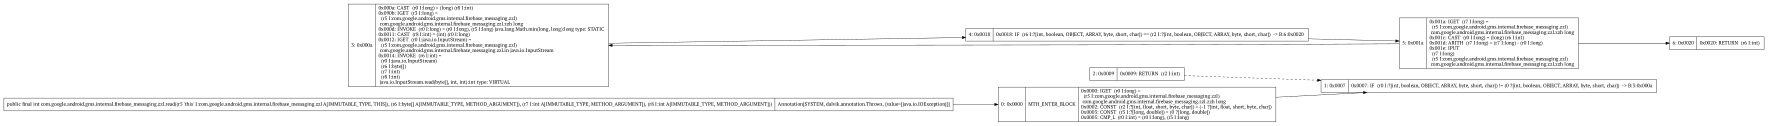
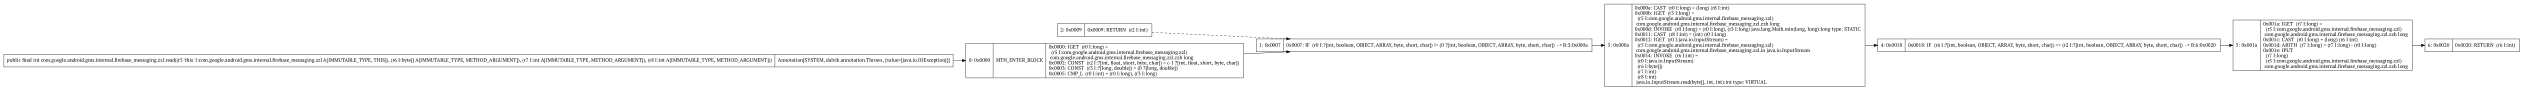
  digraph {
    fontname="PT Serif"
    rankdir=LR
    node [fontname="PT Serif" shape=record]
    edge [fontname="PT Serif"]
    n1 [label="{0\:\ 0x0000|MTH_ENTER_BLOCK\l|0x0000: IGET  (r0 I:long) = \l  (r5 I:com.google.android.gms.internal.firebase_messaging.zzl)\l com.google.android.gms.internal.firebase_messaging.zzl.zzh long \l0x0002: CONST  (r2 I:?[int, float, short, byte, char]) = (\-1 ?[int, float, short, byte, char]) \l0x0003: CONST  (r3 I:?[long, double]) = (0 ?[long, double]) \l0x0005: CMP_L  (r0 I:int) = (r0 I:long), (r3 I:long) \l}"]
    n2 [label="{1\:\ 0x0007|0x0007: IF  (r0 I:?[int, boolean, OBJECT, ARRAY, byte, short, char]) != (0 ?[int, boolean, OBJECT, ARRAY, byte, short, char])  \-\> B:3:0x000a \l}"]
-   n3 [label="{3\:\ 0x000a|0x000a: CAST  (r0 I:long) = (long) (r8 I:int) \l0x090b: IGET  (r3 I:long) = \l  (r5 I:com.google.android.gms.internal.firebase_messaging.zzl)\l com.google.android.gms.internal.firebase_messaging.zzl.zzh long \l0x000d: INVOKE  (r0 I:long) = (r0 I:long), (r3 I:long) java.lang.Math.min(long, long):long type: STATIC \l0x0011: CAST  (r8 I:int) = (int) (r0 I:long) \l0x0012: IGET  (r0 I:java.io.InputStream) = \l  (r5 I:com.google.android.gms.internal.firebase_messaging.zzl)\l com.google.android.gms.internal.firebase_messaging.zzl.in java.io.InputStream \l0x0014: INVOKE  (r6 I:int) = \l  (r0 I:java.io.InputStream)\l  (r6 I:byte[])\l  (r7 I:int)\l  (r8 I:int)\l java.io.InputStream.read(byte[], int, int):int type: VIRTUAL \l}"]
+   n3 [label="{3\:\ 0x000a|0x000a: CAST  (r0 I:long) = (long) (r8 I:int) \l0x000b: IGET  (r3 I:long) = \l  (r5 I:com.google.android.gms.internal.firebase_messaging.zzl)\l com.google.android.gms.internal.firebase_messaging.zzl.zzh long \l0x000d: INVOKE  (r0 I:long) = (r0 I:long), (r3 I:long) java.lang.Math.min(long, long):long type: STATIC \l0x0011: CAST  (r8 I:int) = (int) (r0 I:long) \l0x0012: IGET  (r0 I:java.io.InputStream) = \l  (r5 I:com.google.android.gms.internal.firebase_messaging.zzl)\l com.google.android.gms.internal.firebase_messaging.zzl.in java.io.InputStream \l0x0014: INVOKE  (r6 I:int) = \l  (r0 I:java.io.InputStream)\l  (r6 I:byte[])\l  (r7 I:int)\l  (r8 I:int)\l java.io.InputStream.read(byte[], int, int):int type: VIRTUAL \l}"]
    n4 [label="{2\:\ 0x0009|0x0009: RETURN  (r2 I:int) \l}"]
    n5 [label="{4\:\ 0x0018|0x0018: IF  (r6 I:?[int, boolean, OBJECT, ARRAY, byte, short, char]) == (r2 I:?[int, boolean, OBJECT, ARRAY, byte, short, char])  \-\> B:6:0x0020 \l}"]
    n6 [label="{5\:\ 0x001a|0x001a: IGET  (r7 I:long) = \l  (r5 I:com.google.android.gms.internal.firebase_messaging.zzl)\l com.google.android.gms.internal.firebase_messaging.zzl.zzh long \l0x001c: CAST  (r0 I:long) = (long) (r6 I:int) \l0x001d: ARITH  (r7 I:long) = (r7 I:long) \- (r0 I:long) \l0x001e: IPUT  \l  (r7 I:long)\l  (r5 I:com.google.android.gms.internal.firebase_messaging.zzl)\l com.google.android.gms.internal.firebase_messaging.zzl.zzh long \l}"]
    n7 [label="{6\:\ 0x0020|0x0020: RETURN  (r6 I:int) \l}"]
    n8 [label="{public final int com.google.android.gms.internal.firebase_messaging.zzl.read((r5 'this' I:com.google.android.gms.internal.firebase_messaging.zzl A[IMMUTABLE_TYPE, THIS]), (r6 I:byte[] A[IMMUTABLE_TYPE, METHOD_ARGUMENT]), (r7 I:int A[IMMUTABLE_TYPE, METHOD_ARGUMENT]), (r8 I:int A[IMMUTABLE_TYPE, METHOD_ARGUMENT]))  | Annotation[SYSTEM, dalvik.annotation.Throws, \{value=[java.io.IOException]\}]\l}"]
    n1 -> n2
-   n6 -> n3
+   n2 -> n3
    n3 -> n5
    n4 -> n2 [style=dashed]
    n5 -> n6 [style=solid]
    n6 -> n7
    n8 -> n1
  }
